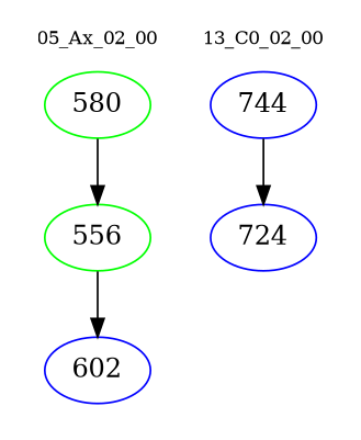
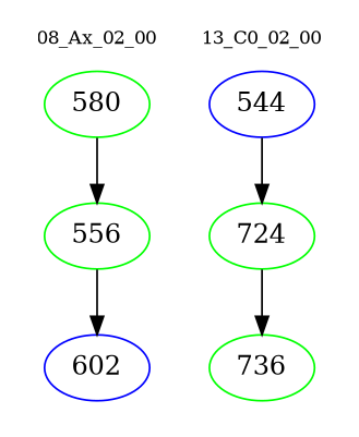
  digraph {
    node [color=green]
    edge [color=black]
    n1 [label=556]
    n2 [label=580]
    n3 [color=blue label=602]
-   n4 [color=blue label=724]
-   n5 [color=blue label=744]
+   n4 [label=724]
+   n5 [color=blue label=544]
+   n6 [label=736]
    subgraph cluster_1 {
      color=white
      fontsize=10
-     label="05_Ax_02_00"
+     label="08_Ax_02_00"
      n1
      n2
      n3
    }
    subgraph cluster_2 {
      color=white
      fontsize=10
      label="13_C0_02_00"
      n4
      n5
+     n6
    }
    n1 -> n3
    n2 -> n1
+   n4 -> n6
    n5 -> n4
  }
